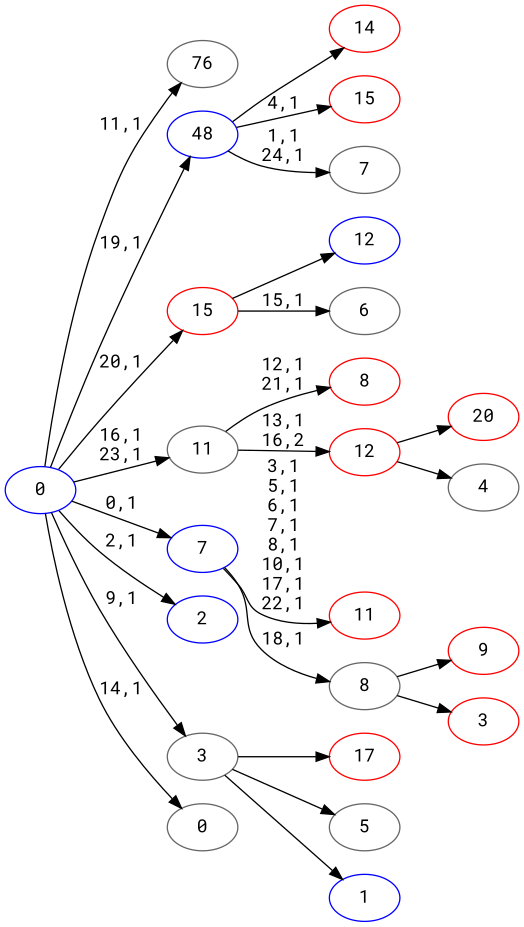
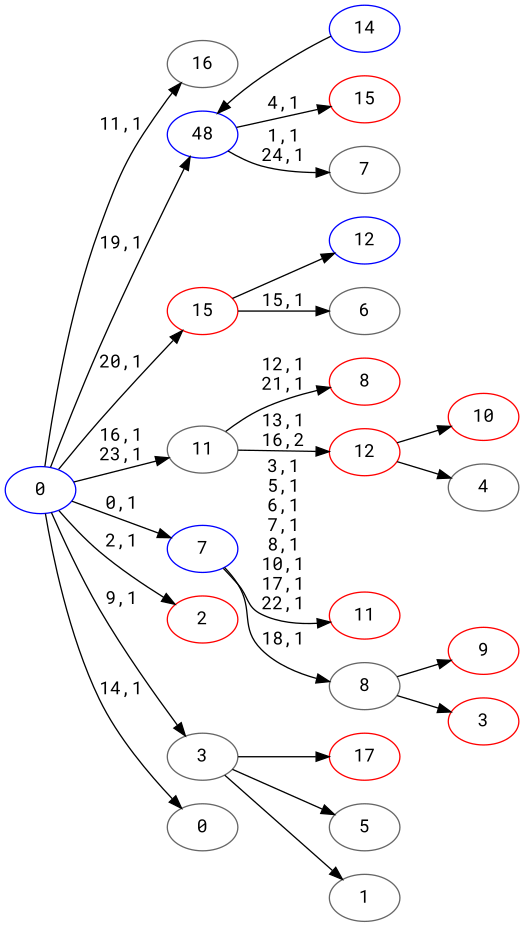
  digraph {
    fontname="Roboto Mono"
    rankdir=LR
    node [color=red fontname="Roboto Mono"]
    edge [fontname="Roboto Mono"]
    n1 [label=17]
-   n2 [color=gray40 label=76]
+   n2 [color=gray40 label=16]
    n3 [label=15]
-   n4 [label=14]
+   n4 [color=blue label=14]
    n5 [color=blue label=12]
    n6 [label=11]
-   n7 [label=20]
+   n7 [label=10]
    n8 [label=9]
    n9 [label=8]
    n10 [color=gray40 label=7]
    n11 [color=blue label=48]
    n12 [color=gray40 label=6]
    15
    n14 [color=gray40 label=5]
    n15 [color=gray40 label=4]
    12
    11 [color=gray40]
    n18 [label=3]
    8 [color=gray40]
    7 [color=blue]
-   n21 [color=blue label=2]
-   n22 [color=blue label=1]
+   n21 [label=2]
+   n22 [color=gray40 label=1]
    3 [color=gray40]
    n24 [color=gray40 label=0]
    0 [color=blue]
    n11 -> n3 [label="4,1"]
-   n11 -> n4
+   n4 -> n11
    n11 -> n10 [label="1,1\n24,1"]
    15 -> n5
    15 -> n12 [label="15,1"]
    12 -> n7
    12 -> n15
    11 -> n9 [label="12,1\n21,1"]
    11 -> 12 [label="13,1\n16,2"]
    8 -> n8
    8 -> n18
    7 -> n6 [label="3,1\n5,1\n6,1\n7,1\n8,1\n10,1\n17,1\n22,1"]
    7 -> 8 [label="18,1"]
    3 -> n1
    3 -> n14
    3 -> n22
    0 -> n2 [label="11,1"]
    0 -> n11 [label="19,1"]
    0 -> 15 [label="20,1"]
    0 -> 11 [label="16,1\n23,1"]
    0 -> 7 [label="0,1"]
    0 -> n21 [label="2,1"]
    0 -> 3 [label="9,1"]
    0 -> n24 [label="14,1"]
  }
